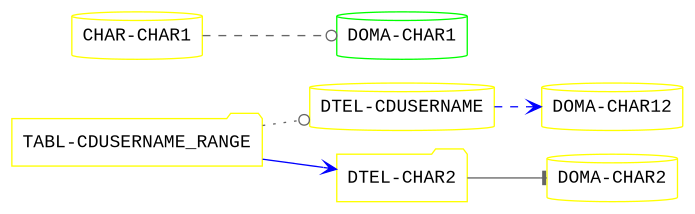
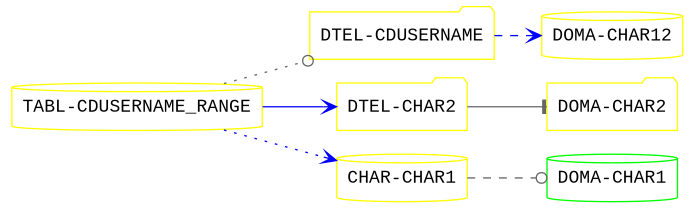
  digraph {
    fontname="Liberation Mono"
    rankdir=LR
    node [color=yellow fontname="Liberation Mono" shape=cylinder]
    edge [arrowhead=vee color=gray40 fontname="Liberation Mono" style=dotted]
-   "TABL-CDUSERNAME_RANGE" [shape=folder]
-   "DTEL-CDUSERNAME"
+   "TABL-CDUSERNAME_RANGE"
+   "DTEL-CDUSERNAME" [shape=folder]
    "DTEL-CHAR2" [shape=folder]
    n4 [label="CHAR-CHAR1"]
    "DOMA-CHAR12"
-   "DOMA-CHAR2"
+   "DOMA-CHAR2" [shape=folder]
    "DOMA-CHAR1" [color=green]
    "TABL-CDUSERNAME_RANGE" -> "DTEL-CDUSERNAME" [arrowhead=odot]
    "TABL-CDUSERNAME_RANGE" -> "DTEL-CHAR2" [color=blue style=solid]
+   "TABL-CDUSERNAME_RANGE" -> n4 [color=blue]
    "DTEL-CDUSERNAME" -> "DOMA-CHAR12" [color=blue style=dashed]
    "DTEL-CHAR2" -> "DOMA-CHAR2" [arrowhead=tee style=solid]
    n4 -> "DOMA-CHAR1" [arrowhead=odot style=dashed]
  }
